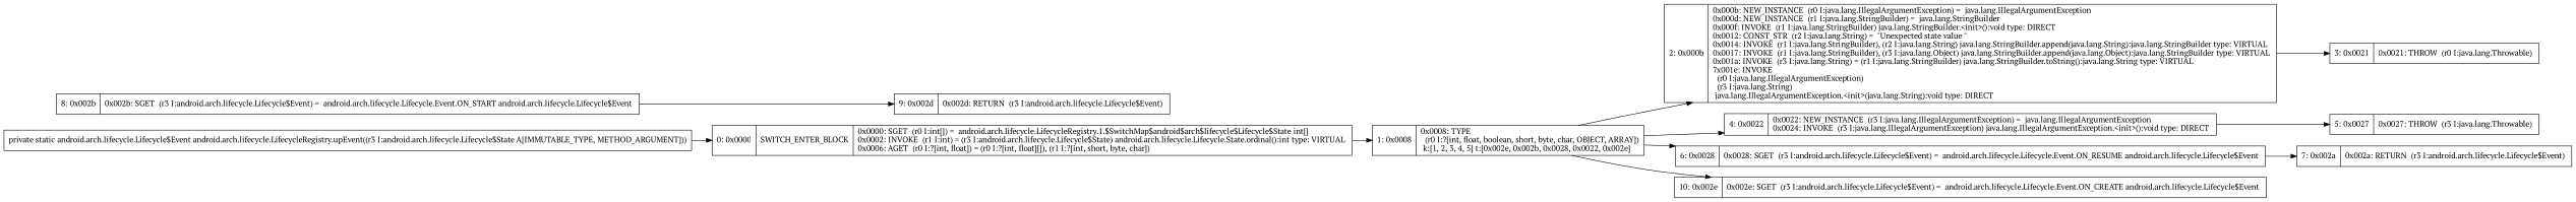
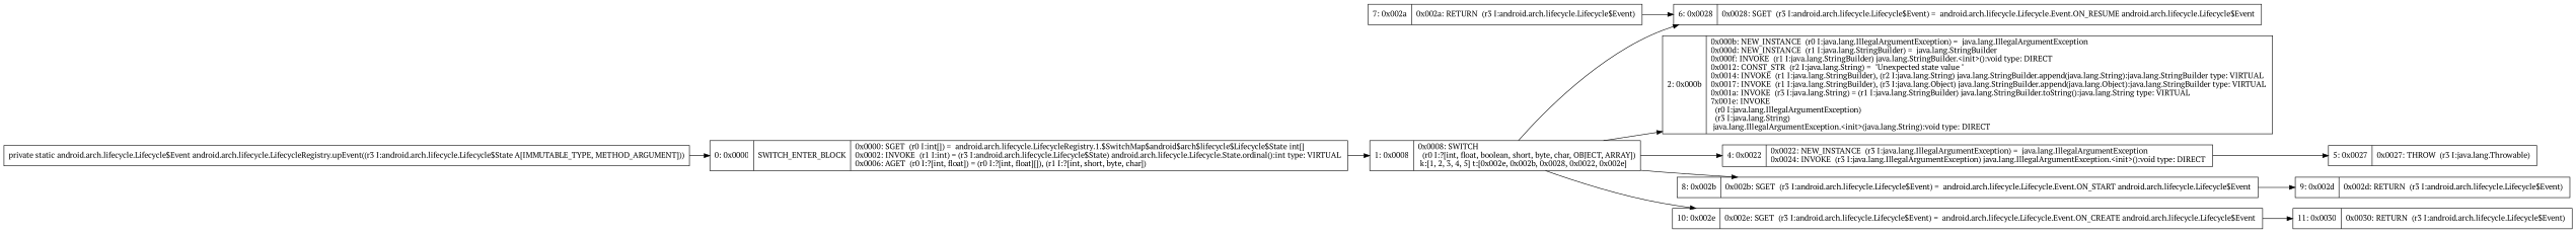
  digraph {
    fontname="PT Serif"
    rankdir=LR
    node [fontname="PT Serif" shape=record]
    edge [fontname="PT Serif"]
    n1 [label="{0\:\ 0x0000|SWITCH_ENTER_BLOCK\l|0x0000: SGET  (r0 I:int[]) =  android.arch.lifecycle.LifecycleRegistry.1.$SwitchMap$android$arch$lifecycle$Lifecycle$State int[] \l0x0002: INVOKE  (r1 I:int) = (r3 I:android.arch.lifecycle.Lifecycle$State) android.arch.lifecycle.Lifecycle.State.ordinal():int type: VIRTUAL \l0x0006: AGET  (r0 I:?[int, float]) = (r0 I:?[int, float][]), (r1 I:?[int, short, byte, char]) \l}"]
-   n2 [label="{1\:\ 0x0008|0x0008: TYPE  \l  (r0 I:?[int, float, boolean, short, byte, char, OBJECT, ARRAY])\l k:[1, 2, 3, 4, 5] t:[0x002e, 0x002b, 0x0028, 0x0022, 0x002e] \l}"]
+   n2 [label="{1\:\ 0x0008|0x0008: SWITCH  \l  (r0 I:?[int, float, boolean, short, byte, char, OBJECT, ARRAY])\l k:[1, 2, 3, 4, 5] t:[0x002e, 0x002b, 0x0028, 0x0022, 0x002e] \l}"]
    n3 [label="{2\:\ 0x000b|0x000b: NEW_INSTANCE  (r0 I:java.lang.IllegalArgumentException) =  java.lang.IllegalArgumentException \l0x000d: NEW_INSTANCE  (r1 I:java.lang.StringBuilder) =  java.lang.StringBuilder \l0x000f: INVOKE  (r1 I:java.lang.StringBuilder) java.lang.StringBuilder.\<init\>():void type: DIRECT \l0x0012: CONST_STR  (r2 I:java.lang.String) =  \"Unexpected state value \" \l0x0014: INVOKE  (r1 I:java.lang.StringBuilder), (r2 I:java.lang.String) java.lang.StringBuilder.append(java.lang.String):java.lang.StringBuilder type: VIRTUAL \l0x0017: INVOKE  (r1 I:java.lang.StringBuilder), (r3 I:java.lang.Object) java.lang.StringBuilder.append(java.lang.Object):java.lang.StringBuilder type: VIRTUAL \l0x001a: INVOKE  (r3 I:java.lang.String) = (r1 I:java.lang.StringBuilder) java.lang.StringBuilder.toString():java.lang.String type: VIRTUAL \l7x001e: INVOKE  \l  (r0 I:java.lang.IllegalArgumentException)\l  (r3 I:java.lang.String)\l java.lang.IllegalArgumentException.\<init\>(java.lang.String):void type: DIRECT \l}"]
    n4 [label="{4\:\ 0x0022|0x0022: NEW_INSTANCE  (r3 I:java.lang.IllegalArgumentException) =  java.lang.IllegalArgumentException \l0x0024: INVOKE  (r3 I:java.lang.IllegalArgumentException) java.lang.IllegalArgumentException.\<init\>():void type: DIRECT \l}"]
    n5 [label="{6\:\ 0x0028|0x0028: SGET  (r3 I:android.arch.lifecycle.Lifecycle$Event) =  android.arch.lifecycle.Lifecycle.Event.ON_RESUME android.arch.lifecycle.Lifecycle$Event \l}"]
    n6 [label="{8\:\ 0x002b|0x002b: SGET  (r3 I:android.arch.lifecycle.Lifecycle$Event) =  android.arch.lifecycle.Lifecycle.Event.ON_START android.arch.lifecycle.Lifecycle$Event \l}"]
    n7 [label="{10\:\ 0x002e|0x002e: SGET  (r3 I:android.arch.lifecycle.Lifecycle$Event) =  android.arch.lifecycle.Lifecycle.Event.ON_CREATE android.arch.lifecycle.Lifecycle$Event \l}"]
-   n8 [label="{3\:\ 0x0021|0x0021: THROW  (r0 I:java.lang.Throwable) \l}"]
    n9 [label="{5\:\ 0x0027|0x0027: THROW  (r3 I:java.lang.Throwable) \l}"]
    n10 [label="{7\:\ 0x002a|0x002a: RETURN  (r3 I:android.arch.lifecycle.Lifecycle$Event) \l}"]
    n11 [label="{9\:\ 0x002d|0x002d: RETURN  (r3 I:android.arch.lifecycle.Lifecycle$Event) \l}"]
+   n12 [label="{11\:\ 0x0030|0x0030: RETURN  (r3 I:android.arch.lifecycle.Lifecycle$Event) \l}"]
    n13 [label="{private static android.arch.lifecycle.Lifecycle$Event android.arch.lifecycle.LifecycleRegistry.upEvent((r3 I:android.arch.lifecycle.Lifecycle$State A[IMMUTABLE_TYPE, METHOD_ARGUMENT])) }"]
    n1 -> n2
    n2 -> n3
    n2 -> n4
    n2 -> n5
+   n2 -> n6
    n2 -> n7
-   n3 -> n8
    n4 -> n9
-   n5 -> n10
+   n10 -> n5
    n6 -> n11
+   n7 -> n12
    n13 -> n1
  }
